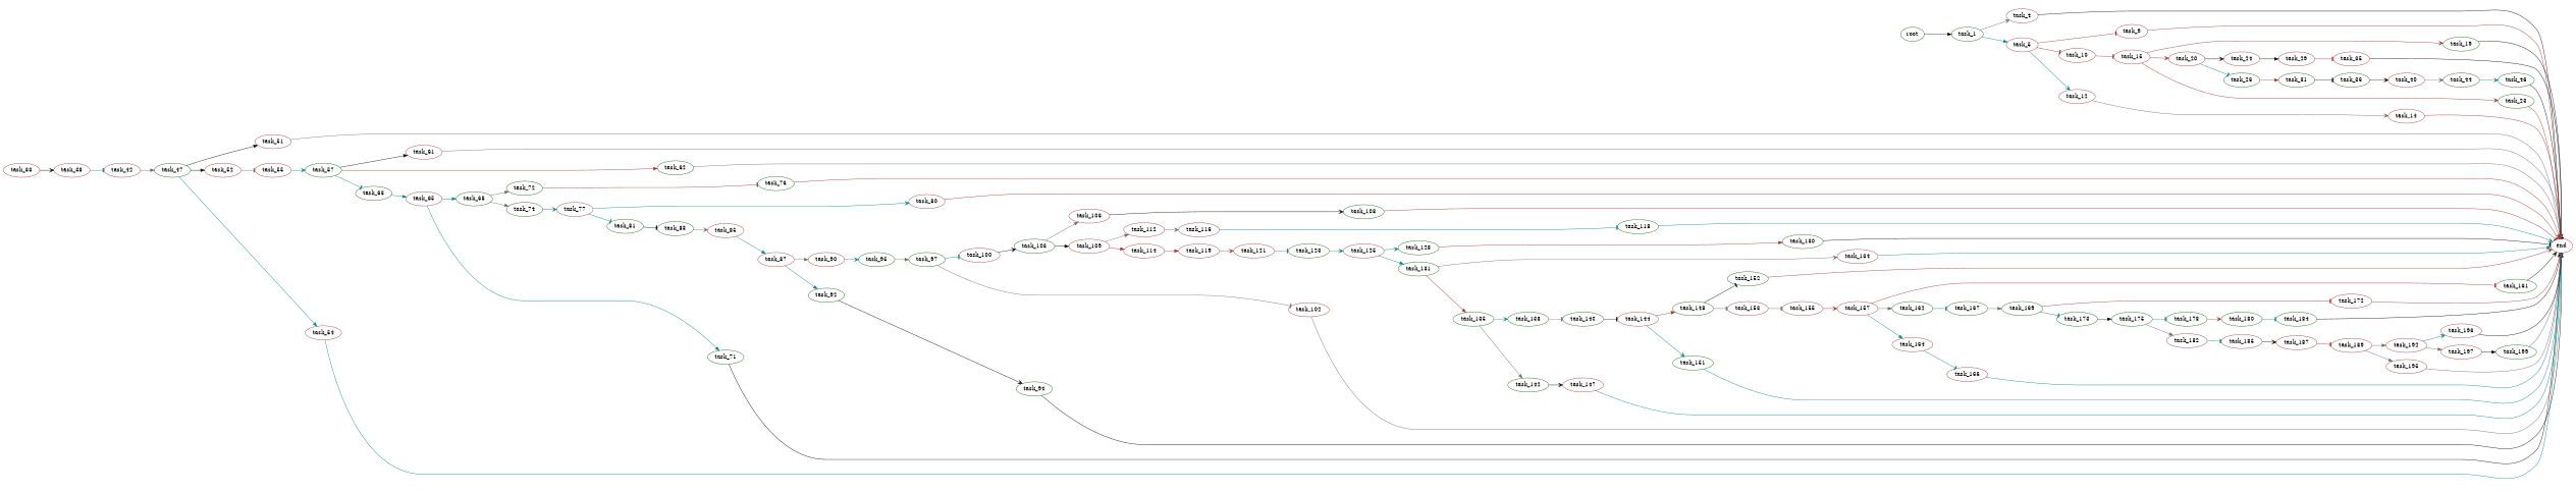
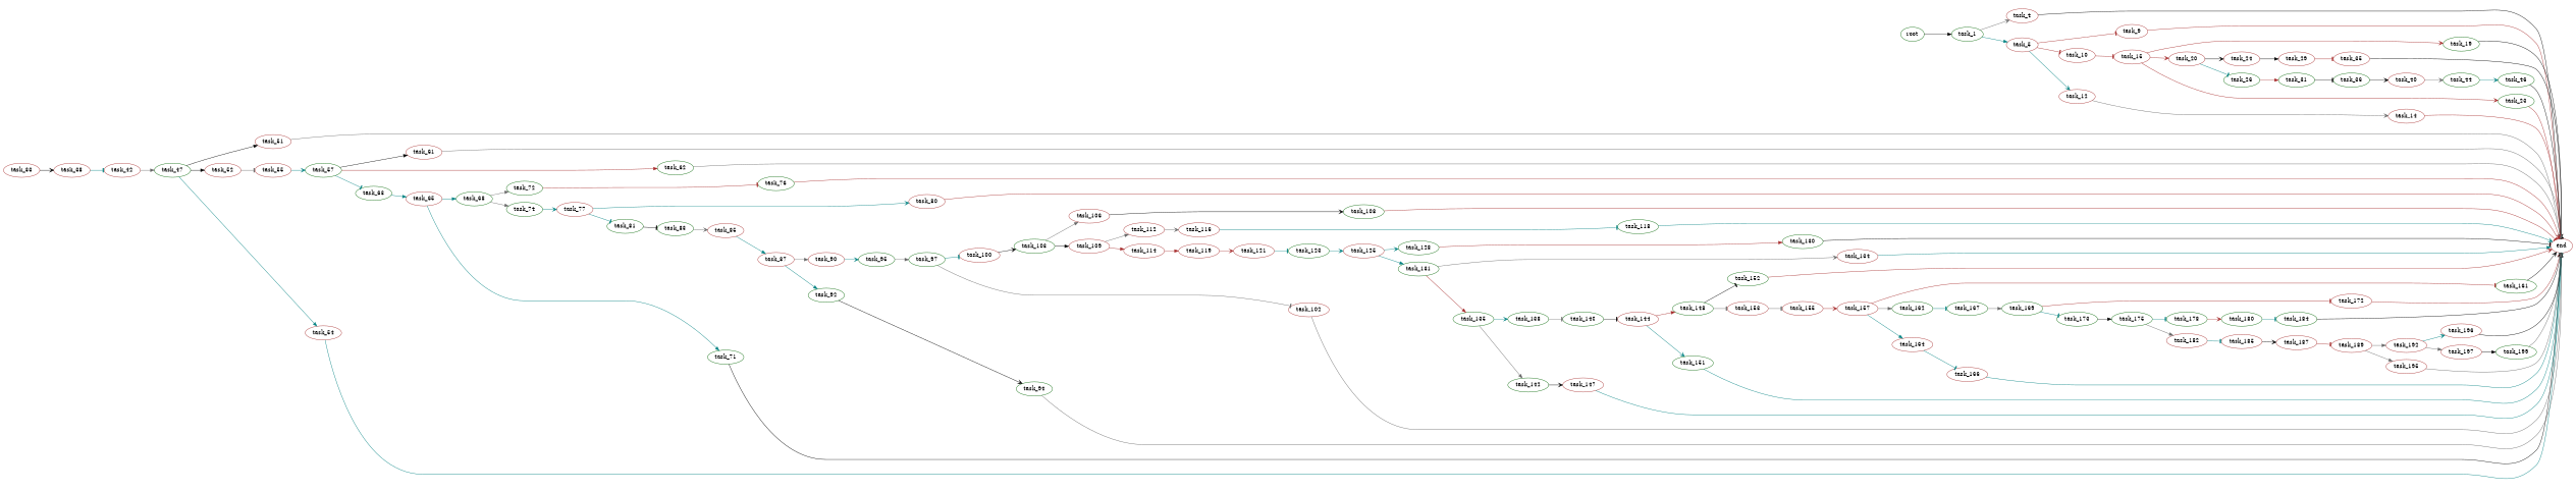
  digraph {
    rankdir=LR
    node [color=brown]
    edge [arrowhead=normal color=teal]
    root [color=darkgreen]
    task_1 [color=darkgreen]
    task_4
    task_5
    end
    task_9
    task_10
    task_12
    task_15
    task_14
    task_19 [color=darkgreen]
    task_20
    task_23 [color=darkgreen]
    task_24
    task_26 [color=darkgreen]
    task_29
    task_31 [color=darkgreen]
    task_35
    task_36 [color=darkgreen]
    task_33
    task_38
    task_40
    task_42
    task_44 [color=darkgreen]
    task_47 [color=darkgreen]
    task_46 [color=darkgreen]
    task_51
    task_52
    task_54
    task_55
    task_57 [color=darkgreen]
    task_61
    task_62 [color=darkgreen]
    task_63 [color=darkgreen]
    task_65
    task_68 [color=darkgreen]
    task_71 [color=darkgreen]
    task_72 [color=darkgreen]
    task_74 [color=darkgreen]
    task_76 [color=darkgreen]
    task_77
    task_80
    task_81 [color=darkgreen]
    task_83 [color=darkgreen]
    task_85
    task_87
    task_90
    task_92 [color=darkgreen]
    task_95 [color=darkgreen]
    task_94 [color=darkgreen]
    task_97 [color=darkgreen]
    task_100
    task_102
    task_103 [color=darkgreen]
    task_106
    task_109
    task_108 [color=darkgreen]
    task_112
    task_114
    task_116
    task_119
    task_118 [color=darkgreen]
    task_121
    task_123 [color=darkgreen]
    task_125
    task_128 [color=darkgreen]
    task_131 [color=darkgreen]
    task_130 [color=darkgreen]
    task_134
    task_135 [color=darkgreen]
    task_138 [color=darkgreen]
    task_142 [color=darkgreen]
    task_140 [color=darkgreen]
    task_147
    task_144
    task_148 [color=darkgreen]
    task_151 [color=darkgreen]
    task_152 [color=darkgreen]
    task_153
    task_155
    task_157
    task_161 [color=darkgreen]
    task_162 [color=darkgreen]
    task_164
    task_167 [color=darkgreen]
    task_166
    task_169 [color=darkgreen]
    task_172
    task_173 [color=darkgreen]
    task_175 [color=darkgreen]
    task_178 [color=darkgreen]
    task_182
    task_180 [color=darkgreen]
    task_185
    task_184 [color=darkgreen]
    task_187
    task_189
    task_192
    task_195
    task_196
    task_197
    task_199 [color=darkgreen]
    root -> task_1 [color=black]
    task_1 -> task_4 [arrowhead=vee color=gray40]
    task_1 -> task_5
    task_4 -> end [arrowhead=tee color=black]
    task_5 -> task_9 [arrowhead=tee color=brown]
    task_5 -> task_10 [arrowhead=tee color=brown]
    task_5 -> task_12 [arrowhead=vee]
    task_9 -> end [arrowhead=vee color=brown]
    task_10 -> task_15 [arrowhead=tee color=brown]
    task_12 -> task_14 [arrowhead=vee color=gray40]
    task_15 -> task_19 [arrowhead=vee color=brown]
    task_15 -> task_20 [arrowhead=vee color=brown]
    task_15 -> task_23 [arrowhead=vee color=brown]
    task_14 -> end [color=brown]
    task_19 -> end [color=black]
    task_20 -> task_24 [arrowhead=vee color=black]
    task_20 -> task_26 [arrowhead=tee]
    task_23 -> end [color=brown]
    task_24 -> task_29 [color=black]
    task_26 -> task_31 [color=brown]
    task_29 -> task_35 [arrowhead=tee color=brown]
    task_31 -> task_36 [arrowhead=tee color=black]
    task_35 -> end [arrowhead=tee color=black]
    task_36 -> task_40 [arrowhead=vee color=black]
    task_33 -> task_38 [arrowhead=vee color=black]
    task_38 -> task_42 [arrowhead=tee]
    task_40 -> task_44 [arrowhead=vee color=gray40]
    task_42 -> task_47 [color=gray40]
    task_44 -> task_46 [arrowhead=vee]
    task_47 -> task_51 [color=black]
    task_47 -> task_52 [color=black]
    task_47 -> task_54
    task_46 -> end [arrowhead=vee color=black]
    task_51 -> end [arrowhead=vee color=gray40]
    task_52 -> task_55 [arrowhead=tee color=gray40]
    task_54 -> end [arrowhead=vee]
    task_55 -> task_57 [arrowhead=vee]
    task_57 -> task_61 [color=black]
    task_57 -> task_62 [color=brown]
    task_57 -> task_63 [arrowhead=tee]
    task_61 -> end [arrowhead=vee color=gray40]
    task_62 -> end [arrowhead=vee color=gray40]
    task_63 -> task_65
    task_65 -> task_68
    task_65 -> task_71
    task_68 -> task_72 [color=gray40]
    task_68 -> task_74 [color=gray40]
    task_71 -> end [arrowhead=tee color=black]
    task_72 -> task_76 [arrowhead=tee color=brown]
    task_74 -> task_77 [arrowhead=vee]
    task_76 -> end [arrowhead=vee color=brown]
    task_77 -> task_80 [arrowhead=vee]
    task_77 -> task_81 [arrowhead=tee]
    task_80 -> end [arrowhead=tee color=brown]
    task_81 -> task_83 [arrowhead=tee color=black]
    task_83 -> task_85 [arrowhead=vee color=gray40]
    task_85 -> task_87
    task_87 -> task_90 [color=gray40]
    task_87 -> task_92
    task_90 -> task_95 [arrowhead=vee]
    task_92 -> task_94 [arrowhead=vee color=black]
    task_95 -> task_97 [color=gray40]
-   task_94 -> end [arrowhead=vee color=black]
+   task_94 -> end [arrowhead=vee color=gray40]
    task_97 -> task_100 [arrowhead=tee]
    task_97 -> task_102 [arrowhead=tee color=gray40]
    task_100 -> task_103 [arrowhead=vee color=black]
    task_102 -> end [color=gray40]
    task_103 -> task_106 [color=gray40]
    task_103 -> task_109 [color=black]
    task_106 -> task_108 [arrowhead=vee color=black]
    task_109 -> task_112 [color=gray40]
    task_109 -> task_114 [color=brown]
    task_108 -> end [arrowhead=tee color=brown]
    task_112 -> task_116 [arrowhead=vee color=gray40]
    task_114 -> task_119 [color=brown]
    task_116 -> task_118 [arrowhead=tee]
    task_119 -> task_121 [arrowhead=vee color=brown]
    task_118 -> end [arrowhead=vee]
    task_121 -> task_123 [arrowhead=tee]
    task_123 -> task_125 [arrowhead=vee]
    task_125 -> task_128 [arrowhead=vee]
    task_125 -> task_131
    task_128 -> task_130 [color=brown]
    task_131 -> task_134 [arrowhead=vee color=gray40]
    task_131 -> task_135 [color=brown]
    task_130 -> end [arrowhead=tee color=black]
    task_134 -> end
    task_135 -> task_138 [arrowhead=vee]
    task_135 -> task_142 [color=gray40]
    task_138 -> task_140 [arrowhead=tee color=gray40]
    task_142 -> task_147 [arrowhead=vee color=black]
    task_140 -> task_144 [arrowhead=tee color=black]
    task_147 -> end
    task_144 -> task_148 [color=brown]
    task_144 -> task_151 [arrowhead=vee]
    task_148 -> task_152 [arrowhead=tee color=black]
    task_148 -> task_153 [arrowhead=tee color=gray40]
    task_151 -> end
    task_152 -> end [arrowhead=vee color=brown]
    task_153 -> task_155 [arrowhead=tee color=gray40]
    task_155 -> task_157 [arrowhead=vee color=brown]
    task_157 -> task_161 [arrowhead=tee color=brown]
    task_157 -> task_162 [color=gray40]
    task_157 -> task_164
    task_161 -> end [arrowhead=vee color=black]
    task_162 -> task_167 [arrowhead=tee]
    task_164 -> task_166 [arrowhead=tee]
    task_167 -> task_169 [color=gray40]
    task_166 -> end [arrowhead=tee]
    task_169 -> task_172 [arrowhead=tee color=brown]
    task_169 -> task_173 [arrowhead=tee]
    task_172 -> end [arrowhead=vee color=brown]
    task_173 -> task_175 [color=black]
    task_175 -> task_178 [arrowhead=tee]
    task_175 -> task_182 [color=gray40]
    task_178 -> task_180 [arrowhead=vee color=brown]
    task_182 -> task_185 [arrowhead=tee]
    task_180 -> task_184 [arrowhead=tee]
    task_185 -> task_187 [arrowhead=vee color=black]
    task_184 -> end [arrowhead=vee color=black]
    task_187 -> task_189 [arrowhead=tee color=brown]
    task_189 -> task_192 [color=gray40]
    task_189 -> task_195 [color=gray40]
    task_192 -> task_196 [arrowhead=vee]
    task_192 -> task_197 [color=gray40]
    task_195 -> end [arrowhead=tee color=gray40]
    task_196 -> end [color=black]
    task_197 -> task_199 [color=black]
    task_199 -> end [color=gray40]
  }
